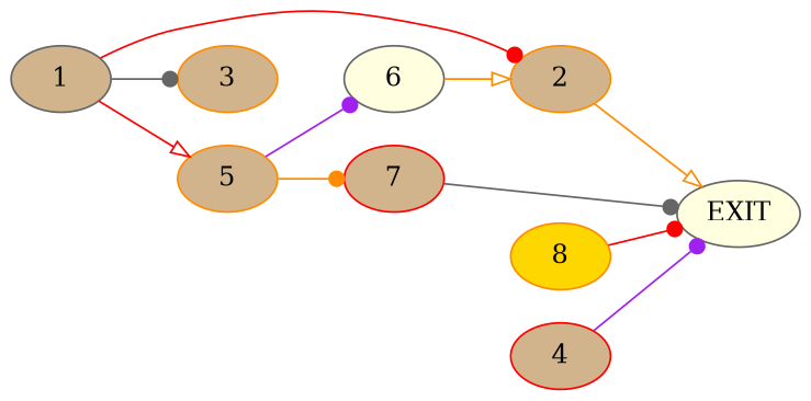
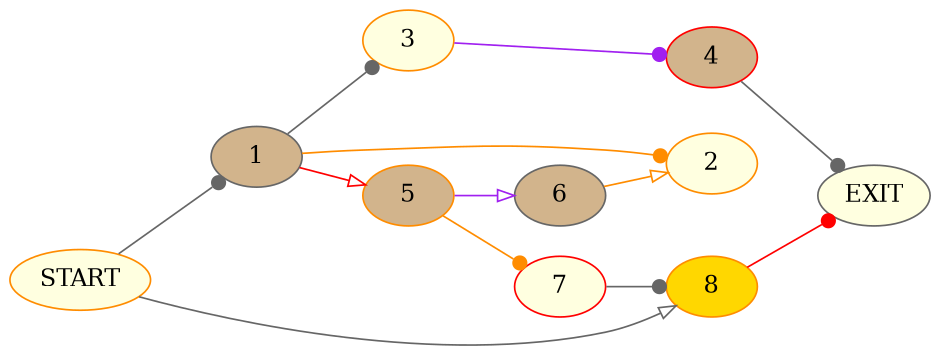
  digraph {
    rankdir=LR
    node [color=darkorange fillcolor=lightyellow style=filled]
    edge [arrowhead=dot color=gray40]
+   n1 [label=START]
    1 [color=gray40 fillcolor=tan]
    8 [fillcolor=gold]
-   2 [fillcolor=tan]
-   3 [fillcolor=tan]
+   2
+   3
    5 [fillcolor=tan]
    n7 [color=gray40 label=EXIT]
    4 [color=red fillcolor=tan]
-   6 [color=gray40]
-   7 [color=red fillcolor=tan]
-   1 -> 2 [color=red]
+   6 [color=gray40 fillcolor=tan]
+   7 [color=red]
+   n1 -> 1
+   n1 -> 8 [arrowhead=onormal]
+   1 -> 2 [color=darkorange]
    1 -> 3
    1 -> 5 [arrowhead=onormal color=red]
    8 -> n7 [color=red]
-   2 -> n7 [arrowhead=onormal color=darkorange]
-   5 -> 6 [color=purple]
+   3 -> 4 [color=purple]
+   5 -> 6 [arrowhead=onormal color=purple]
    5 -> 7 [color=darkorange]
-   4 -> n7 [color=purple]
+   4 -> n7
    6 -> 2 [arrowhead=onormal color=darkorange]
-   7 -> n7
+   7 -> 8
  }
